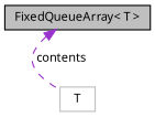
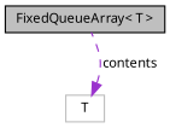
  digraph {
    fontname="Noto Sans"
    node [fontname="Noto Sans" fontsize=10 shape=record style=filled]
    n1 [color=black fillcolor=grey75 fontcolor=black height=0.2 label="FixedQueueArray\< T \>" width=0.4]
    n2 [color=grey75 fillcolor=white height=0.2 label=T width=0.4]
-   n1 -> n2 [color=darkorchid3 dir=back fontname="Noto Sans" fontsize=10 label=" contents" labelfontname=Helvetica labelfontsize=10 style=dashed]
+   n2 -> n1 [color=darkorchid3 dir=back fontname="Noto Sans" fontsize=10 label=" contents" labelfontname=Helvetica labelfontsize=10 style=dashed]
  }
